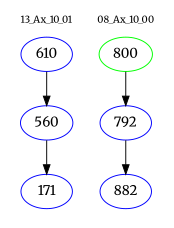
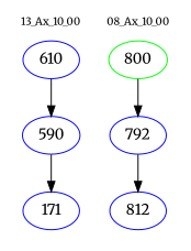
  digraph {
    fontname=Merriweather
    node [color=blue fontname=Merriweather]
    edge [color=black fontname=Merriweather]
    n1 [label=610]
-   n2 [label=560]
+   n2 [label=590]
    n3 [label=171]
    n4 [color=green label=800]
    n5 [label=792]
-   n6 [label=882]
+   n6 [label=812]
    subgraph cluster_1 {
      color=white
      fontsize=10
-     label="13_Ax_10_01"
+     label="13_Ax_10_00"
      n1
      n2
      n3
    }
    subgraph cluster_2 {
      color=white
      fontsize=10
      label="08_Ax_10_00"
      n4
      n5
      n6
    }
    n1 -> n2
    n2 -> n3
    n4 -> n5
    n5 -> n6
  }
